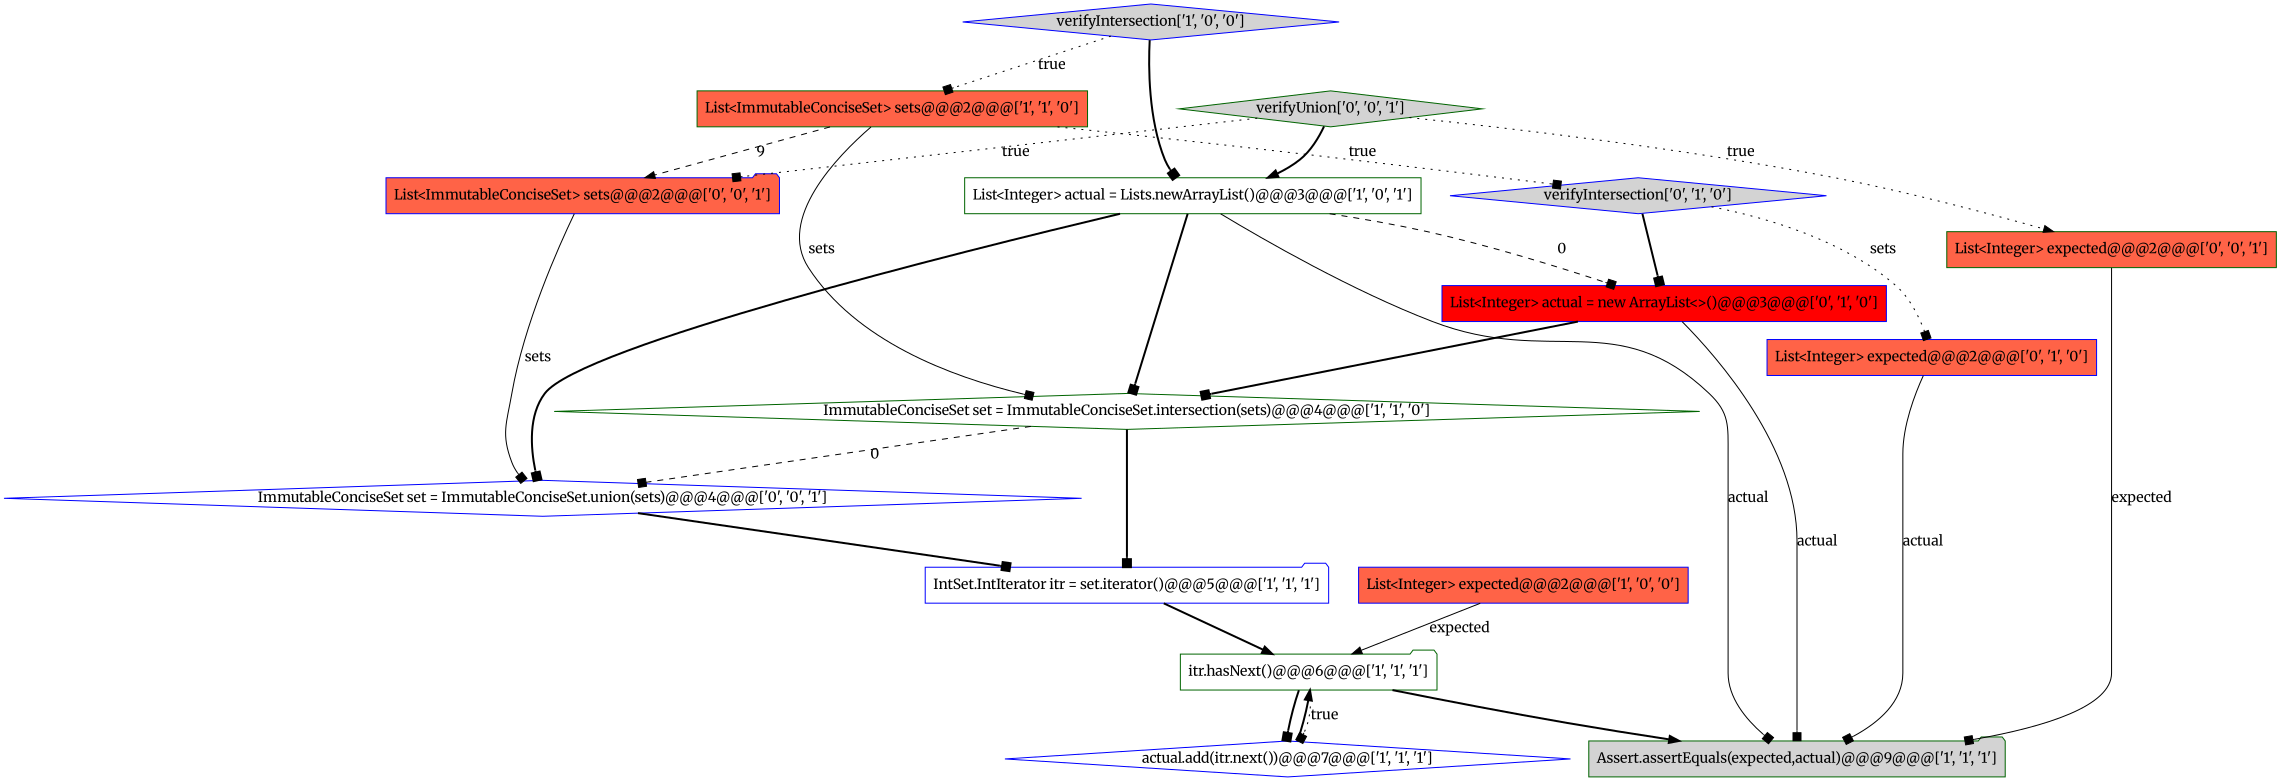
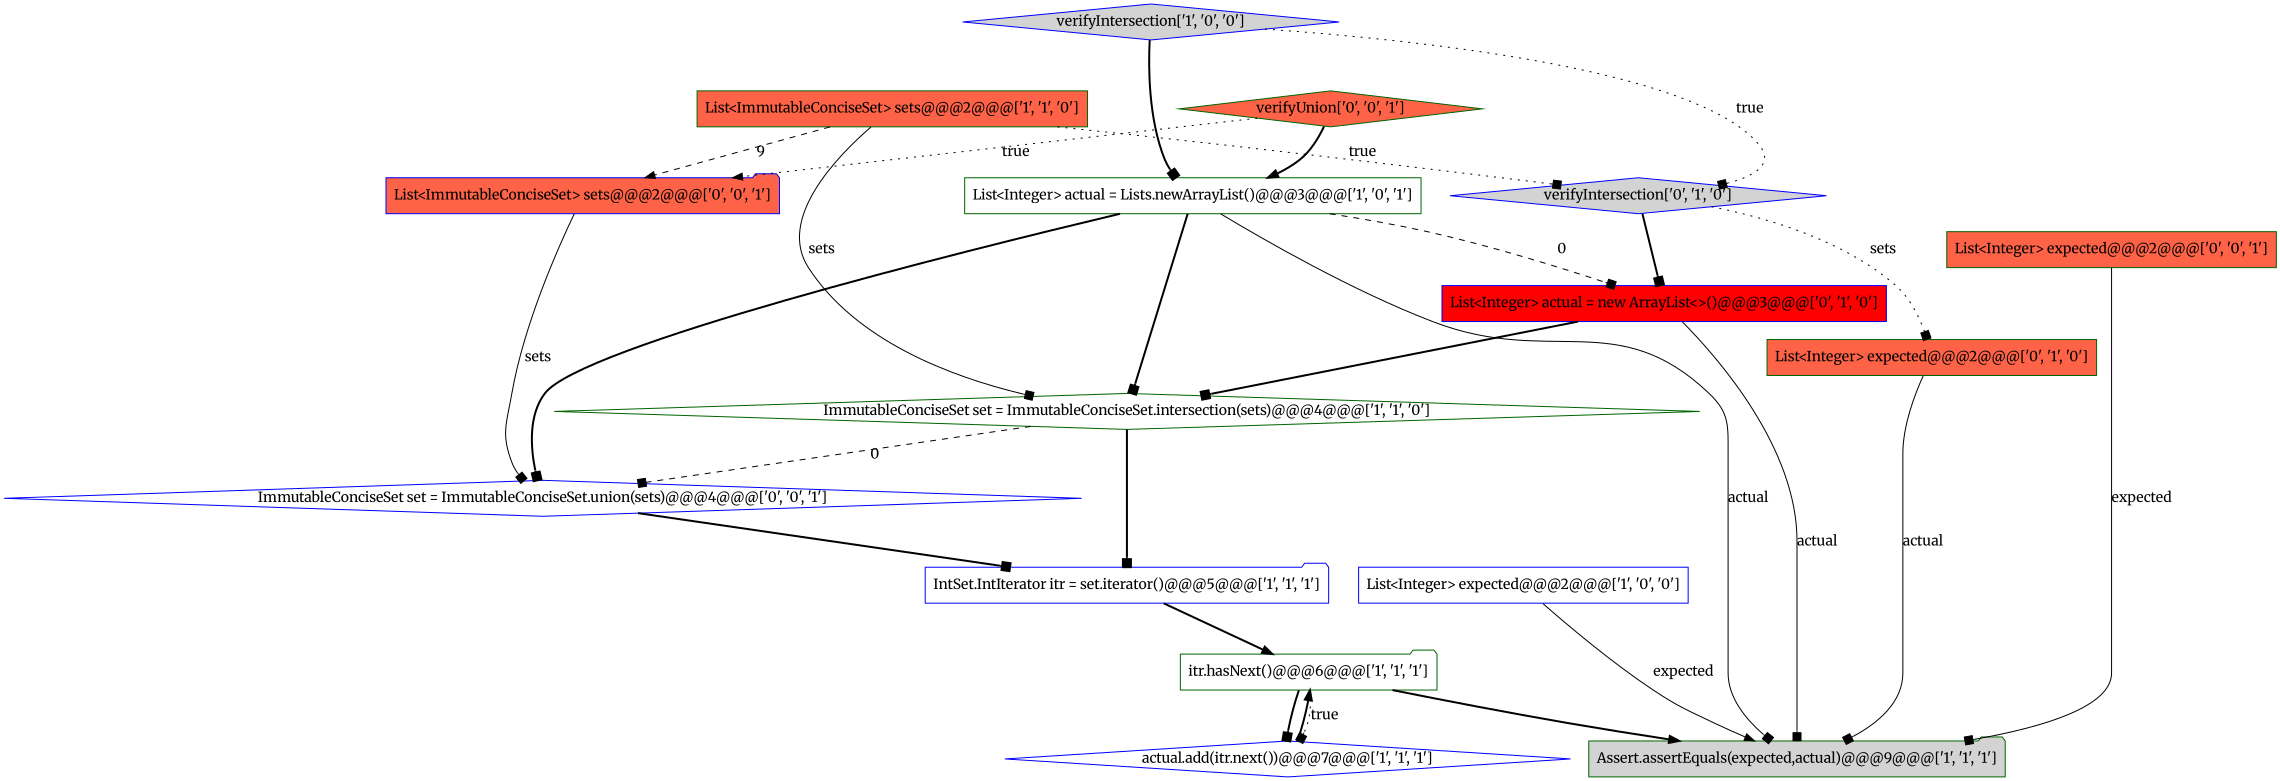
  digraph {
    fontname=Merriweather
    node [color=blue fillcolor=white fontname=Merriweather shape=diamond style=filled]
    edge [arrowhead=box fontname=Merriweather style=bold]
    n1 [fillcolor=lightgray label="verifyIntersection['0', '1', '0']"]
-   n2 [fillcolor=tomato label="List<Integer> expected@@@2@@@['0', '1', '0']" shape=box]
+   n2 [color=darkgreen fillcolor=tomato label="List<Integer> expected@@@2@@@['0', '1', '0']" shape=box]
    n3 [fillcolor=red label="List<Integer> actual = new ArrayList<>()@@@3@@@['0', '1', '0']" shape=box]
    n4 [color=darkgreen fillcolor=lightgray label="Assert.assertEquals(expected,actual)@@@9@@@['1', '1', '1']" shape=folder]
    n5 [color=darkgreen fillcolor=tomato label="List<ImmutableConciseSet> sets@@@2@@@['1', '1', '0']" shape=box]
    n6 [fillcolor=tomato label="List<ImmutableConciseSet> sets@@@2@@@['0', '0', '1']" shape=folder]
    n7 [color=darkgreen label="ImmutableConciseSet set = ImmutableConciseSet.intersection(sets)@@@4@@@['1', '1', '0']"]
-   n8 [fillcolor=tomato label="List<Integer> expected@@@2@@@['1', '0', '0']" shape=box]
+   n8 [label="List<Integer> expected@@@2@@@['1', '0', '0']" shape=box]
    n9 [label="ImmutableConciseSet set = ImmutableConciseSet.union(sets)@@@4@@@['0', '0', '1']"]
    n10 [label="IntSet.IntIterator itr = set.iterator()@@@5@@@['1', '1', '1']" shape=folder]
    n11 [color=darkgreen fillcolor=tomato label="List<Integer> expected@@@2@@@['0', '0', '1']" shape=box]
-   n12 [color=darkgreen fillcolor=lightgray label="verifyUnion['0', '0', '1']"]
+   n12 [color=darkgreen fillcolor=tomato label="verifyUnion['0', '0', '1']"]
    n13 [color=darkgreen label="List<Integer> actual = Lists.newArrayList()@@@3@@@['1', '0', '1']" shape=box]
    n14 [color=darkgreen label="itr.hasNext()@@@6@@@['1', '1', '1']" shape=folder]
    n15 [label="actual.add(itr.next())@@@7@@@['1', '1', '1']"]
    n16 [fillcolor=lightgray label="verifyIntersection['1', '0', '0']"]
    n1 -> n2 [label=sets style=dotted]
    n1 -> n3
    n2 -> n4 [label=actual style=solid]
    n3 -> n4 [label=actual style=solid]
    n3 -> n7
    n5 -> n1 [label=true style=dotted]
    n5 -> n6 [arrowhead=normal label=9 style=dashed]
    n5 -> n7 [label=sets style=solid]
    n6 -> n9 [label=sets style=solid]
    n7 -> n9 [label=0 style=dashed]
    n7 -> n10
-   n8 -> n14 [arrowhead=normal label=expected style=solid]
+   n8 -> n4 [arrowhead=normal label=expected style=solid]
    n9 -> n10
    n10 -> n14 [arrowhead=normal]
    n11 -> n4 [label=expected style=solid]
-   n12 -> n6 [label=true style=dotted]
-   n12 -> n11 [arrowhead=normal label=true style=dotted]
+   n12 -> n6 [arrowhead=normal label=true style=dotted]
    n12 -> n13 [arrowhead=normal]
    n13 -> n3 [label=0 style=dashed]
    n13 -> n4 [label=actual style=solid]
    n13 -> n7
    n13 -> n9
    n14 -> n4 [arrowhead=normal]
    n14 -> n15 [label=true style=dotted]
    n14 -> n15
    n15 -> n14 [arrowhead=normal]
-   n16 -> n5 [label=true style=dotted]
+   n16 -> n1 [label=true style=dotted]
    n16 -> n13
  }
